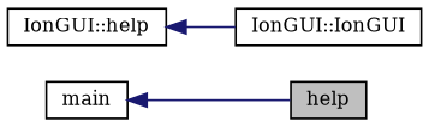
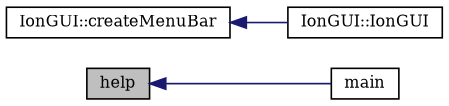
  digraph {
    fontname="DejaVu Serif"
    rankdir=LR
    node [color=black fillcolor=white fontname="DejaVu Serif" fontsize=10 shape=record style=filled]
    edge [color=midnightblue dir=back fontname="DejaVu Serif" fontsize=10 labelfontname=Helvetica labelfontsize=10 style=solid]
    n1 [fillcolor=grey75 fontcolor=black height=0.2 label=help width=0.4]
    n2 [height=0.2 label=main width=0.4]
-   n3 [height=0.2 label="IonGUI::help" width=0.4]
+   n3 [height=0.2 label="IonGUI::createMenuBar" width=0.4]
    n4 [height=0.2 label="IonGUI::IonGUI" width=0.4]
-   n2 -> n1
+   n1 -> n2
    n3 -> n4
  }
